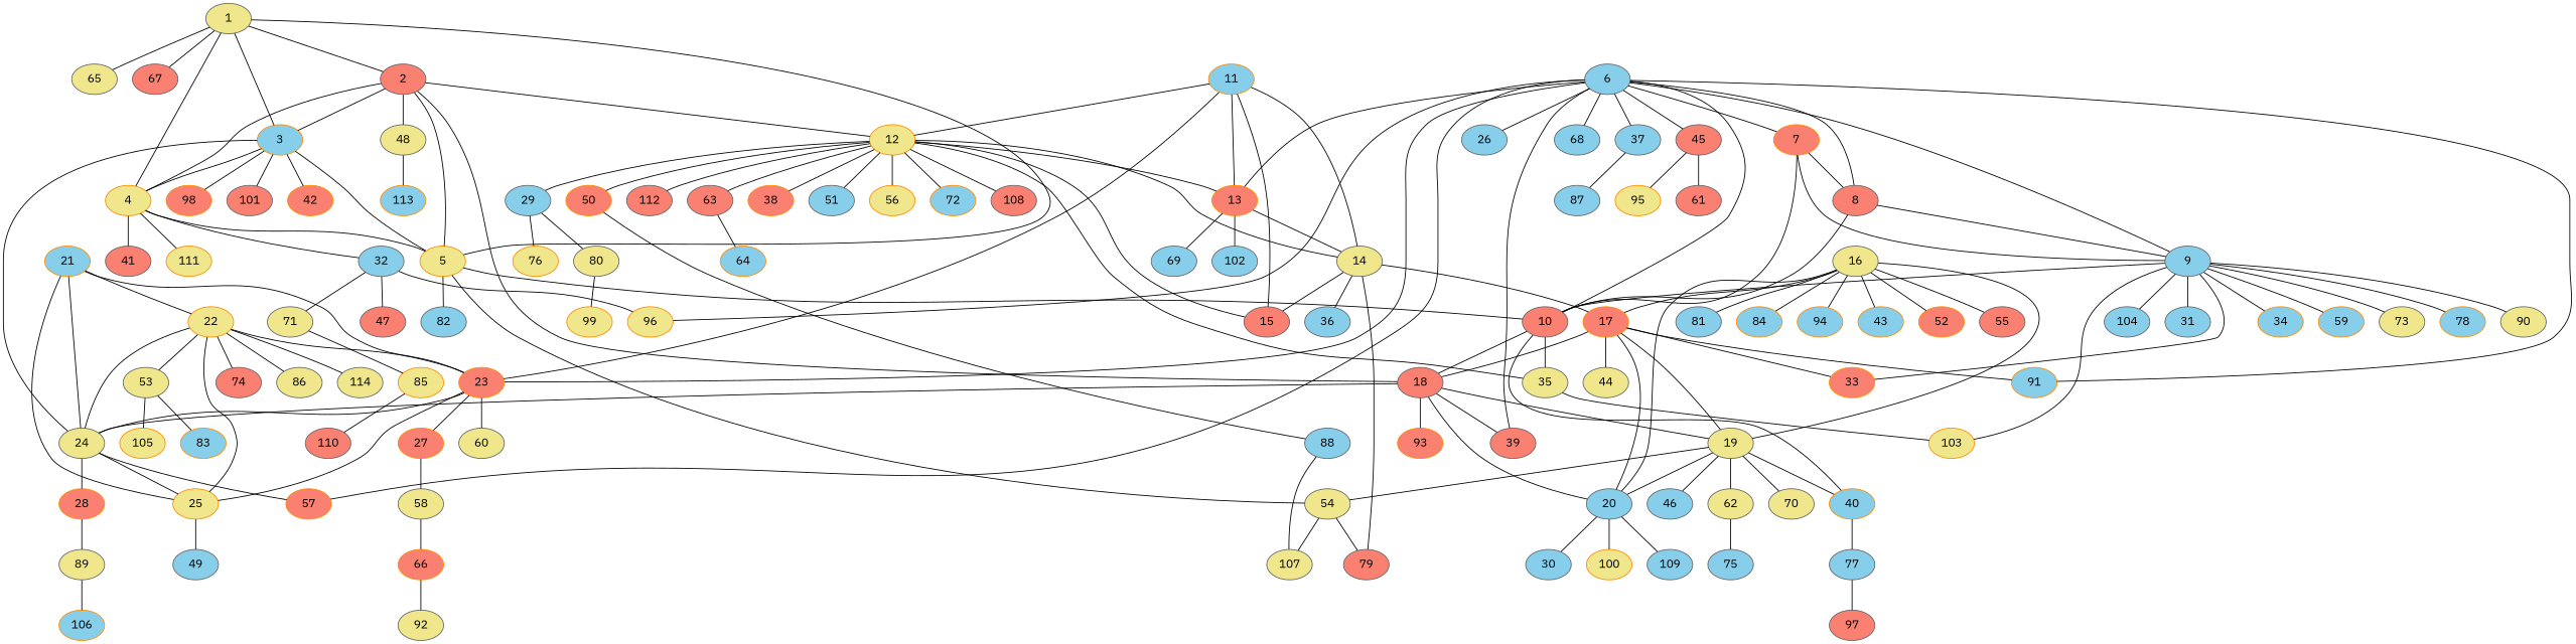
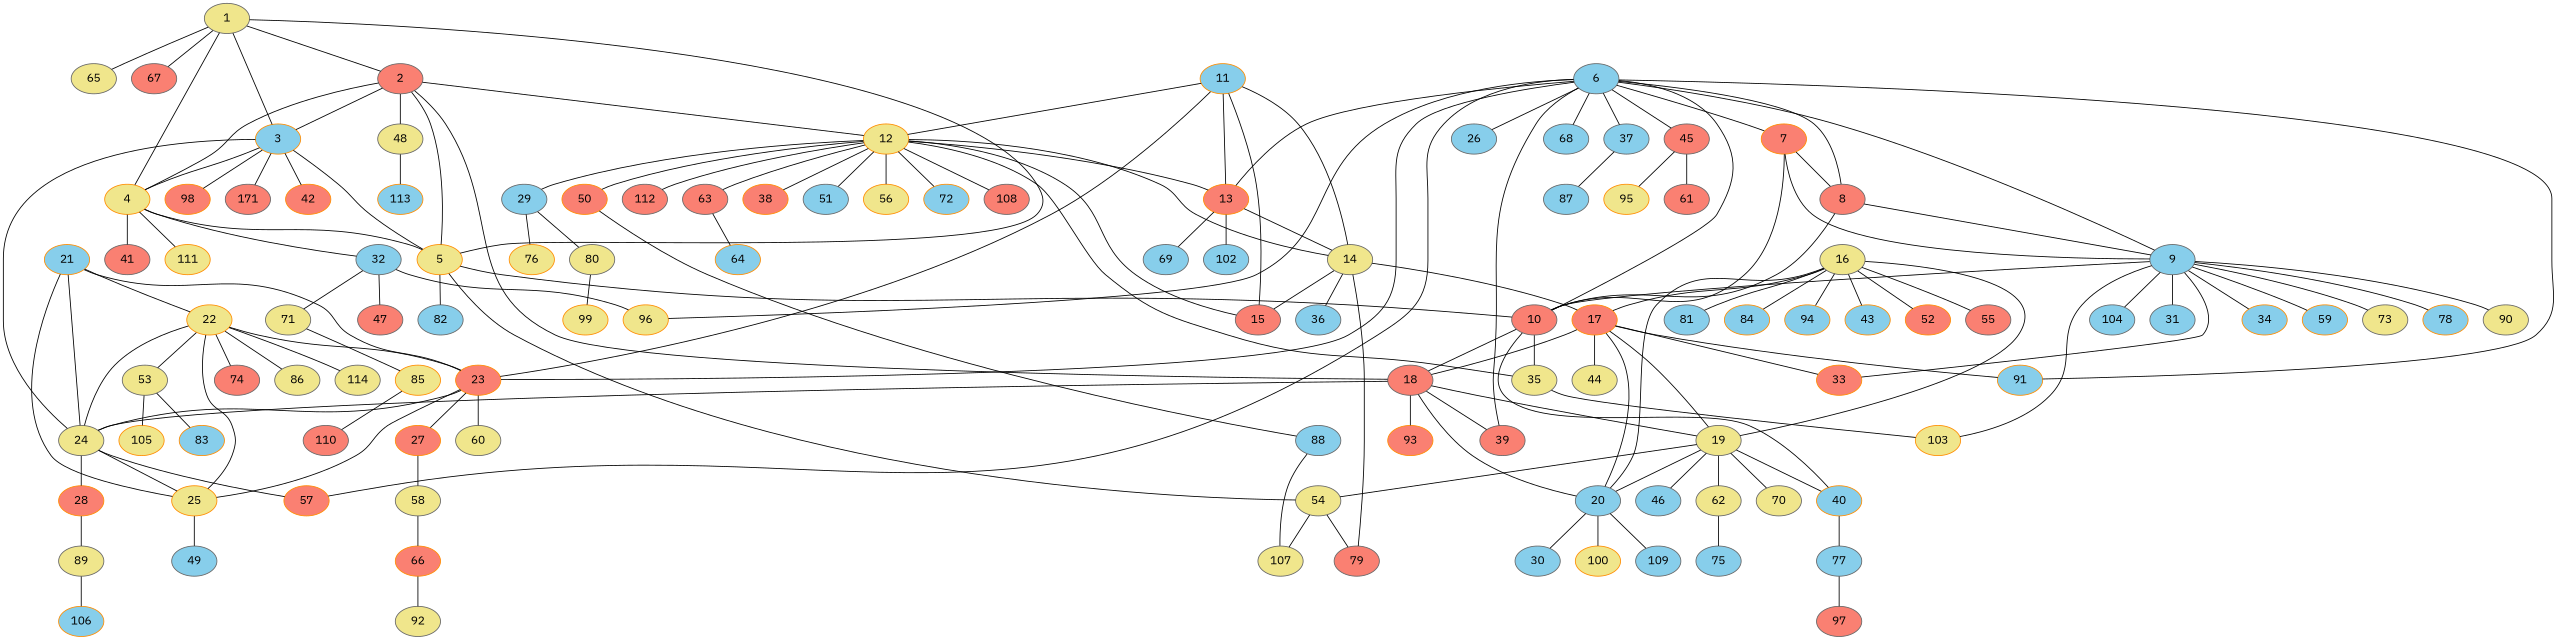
  graph {
    fontname="IBM Plex Sans"
    node [color=gray40 fillcolor=skyblue fontname="IBM Plex Sans" style=filled]
    edge [fontname="IBM Plex Sans"]
    1 [fillcolor=khaki]
    2 [fillcolor=salmon]
    3 [color=darkorange]
    4 [color=darkorange fillcolor=khaki]
    5 [color=darkorange fillcolor=khaki]
    65 [fillcolor=khaki]
    67 [fillcolor=salmon]
    12 [color=darkorange fillcolor=khaki]
    18 [fillcolor=salmon]
    48 [fillcolor=khaki]
    24 [fillcolor=khaki]
    42 [color=darkorange fillcolor=salmon]
    98 [color=darkorange fillcolor=salmon]
-   101 [fillcolor=salmon]
+   101 [fillcolor=salmon label=171]
    32
    41 [fillcolor=salmon]
    111 [color=darkorange fillcolor=khaki]
    10 [fillcolor=salmon]
    54 [fillcolor=khaki]
    82
    13 [color=darkorange fillcolor=salmon]
    35 [fillcolor=khaki]
    14 [fillcolor=khaki]
    15 [fillcolor=salmon]
    29
    38 [color=darkorange fillcolor=salmon]
    50 [color=darkorange fillcolor=salmon]
    51
    56 [color=darkorange fillcolor=khaki]
    63 [fillcolor=salmon]
    72 [color=darkorange]
    108 [fillcolor=salmon]
    112 [fillcolor=salmon]
    39 [fillcolor=salmon]
    19 [fillcolor=khaki]
    20
    93 [color=darkorange fillcolor=salmon]
    113 [color=darkorange]
    57 [color=darkorange fillcolor=salmon]
    25 [color=darkorange fillcolor=khaki]
    28 [color=darkorange fillcolor=salmon]
    96 [color=darkorange fillcolor=khaki]
    47 [fillcolor=salmon]
    71 [fillcolor=khaki]
    40 [color=darkorange]
    79 [fillcolor=salmon]
    107 [fillcolor=khaki]
    6
    7 [color=darkorange fillcolor=salmon]
    8 [fillcolor=salmon]
    9
    23 [color=darkorange fillcolor=salmon]
    26
    37
    45 [fillcolor=salmon]
    68
    91 [color=darkorange]
    31
    33 [color=darkorange fillcolor=salmon]
    34 [color=darkorange]
    59 [color=darkorange]
    73 [fillcolor=khaki]
    78 [color=darkorange]
    90 [fillcolor=khaki]
    103 [color=darkorange fillcolor=khaki]
    104
    69
    102
    27 [color=darkorange fillcolor=salmon]
    60 [fillcolor=khaki]
    87
    61 [fillcolor=salmon]
    95 [color=darkorange fillcolor=khaki]
    77
    11 [color=darkorange]
    17 [color=darkorange fillcolor=salmon]
    36
    76 [color=darkorange fillcolor=khaki]
    80 [fillcolor=khaki]
    88
    64 [color=darkorange]
    44 [fillcolor=khaki]
    16 [fillcolor=khaki]
    43 [color=darkorange]
    52 [color=darkorange fillcolor=salmon]
    55 [fillcolor=salmon]
    81
    84 [color=darkorange]
    94 [color=darkorange]
    46
    62 [fillcolor=khaki]
    70 [fillcolor=khaki]
    30
    100 [color=darkorange fillcolor=khaki]
    109
    75
    21 [color=darkorange]
    22 [color=darkorange fillcolor=khaki]
    53 [fillcolor=khaki]
    74 [fillcolor=salmon]
    86 [fillcolor=khaki]
    114 [fillcolor=khaki]
    49
    83 [color=darkorange]
    105 [color=darkorange fillcolor=khaki]
    58 [fillcolor=khaki]
    89 [fillcolor=khaki]
    66 [color=darkorange fillcolor=salmon]
    106 [color=darkorange]
    99 [color=darkorange fillcolor=khaki]
    85 [color=darkorange fillcolor=khaki]
    97 [fillcolor=salmon]
    92 [fillcolor=khaki]
    110 [fillcolor=salmon]
    1 -- 2
    1 -- 3
    1 -- 4
    1 -- 5
    1 -- 65
    1 -- 67
    2 -- 3
    2 -- 4
    2 -- 5
    2 -- 12
    2 -- 18
    2 -- 48
    3 -- 4
    3 -- 5
    3 -- 24
    3 -- 42
    3 -- 98
    3 -- 101
    4 -- 5
    4 -- 32
    4 -- 41
    4 -- 111
    5 -- 10
    5 -- 54
    5 -- 82
    12 -- 13
    12 -- 35
    12 -- 14
    12 -- 15
    12 -- 29
    12 -- 38
    12 -- 50
    12 -- 51
    12 -- 56
    12 -- 63
    12 -- 72
    12 -- 108
    12 -- 112
    18 -- 24
    18 -- 39
    18 -- 19
    18 -- 20
    18 -- 93
    48 -- 113
    24 -- 57
    24 -- 25
    24 -- 28
    32 -- 96
    32 -- 47
    32 -- 71
    10 -- 18
    10 -- 35
    10 -- 40
    54 -- 79
    54 -- 107
    13 -- 14
    13 -- 69
    13 -- 102
    35 -- 103
    14 -- 15
    14 -- 79
    14 -- 17
    14 -- 36
    29 -- 76
    29 -- 80
    50 -- 88
    63 -- 64
    19 -- 54
    19 -- 20
    19 -- 40
    19 -- 46
    19 -- 62
    19 -- 70
    20 -- 30
    20 -- 100
    20 -- 109
    25 -- 49
    28 -- 89
    71 -- 85
    40 -- 77
    6 -- 10
    6 -- 13
    6 -- 39
    6 -- 57
    6 -- 96
    6 -- 7
    6 -- 8
    6 -- 9
    6 -- 23
    6 -- 26
    6 -- 37
    6 -- 45
    6 -- 68
    6 -- 91
    7 -- 10
    7 -- 8
    7 -- 9
    8 -- 10
    8 -- 9
    9 -- 10
    9 -- 31
    9 -- 33
    9 -- 34
    9 -- 59
    9 -- 73
    9 -- 78
    9 -- 90
    9 -- 103
    9 -- 104
    23 -- 24
    23 -- 25
    23 -- 27
    23 -- 60
    37 -- 87
    45 -- 61
    45 -- 95
    27 -- 58
    77 -- 97
    11 -- 12
    11 -- 13
    11 -- 14
    11 -- 15
    11 -- 23
    17 -- 18
    17 -- 19
    17 -- 20
    17 -- 91
    17 -- 33
    17 -- 44
    80 -- 99
    88 -- 107
    16 -- 19
    16 -- 20
    16 -- 17
    16 -- 43
    16 -- 52
    16 -- 55
    16 -- 81
    16 -- 84
    16 -- 94
    62 -- 75
    21 -- 24
    21 -- 25
    21 -- 23
    21 -- 22
    22 -- 24
    22 -- 25
    22 -- 23
    22 -- 53
    22 -- 74
    22 -- 86
    22 -- 114
    53 -- 83
    53 -- 105
    58 -- 66
    89 -- 106
    66 -- 92
    85 -- 110
  }
